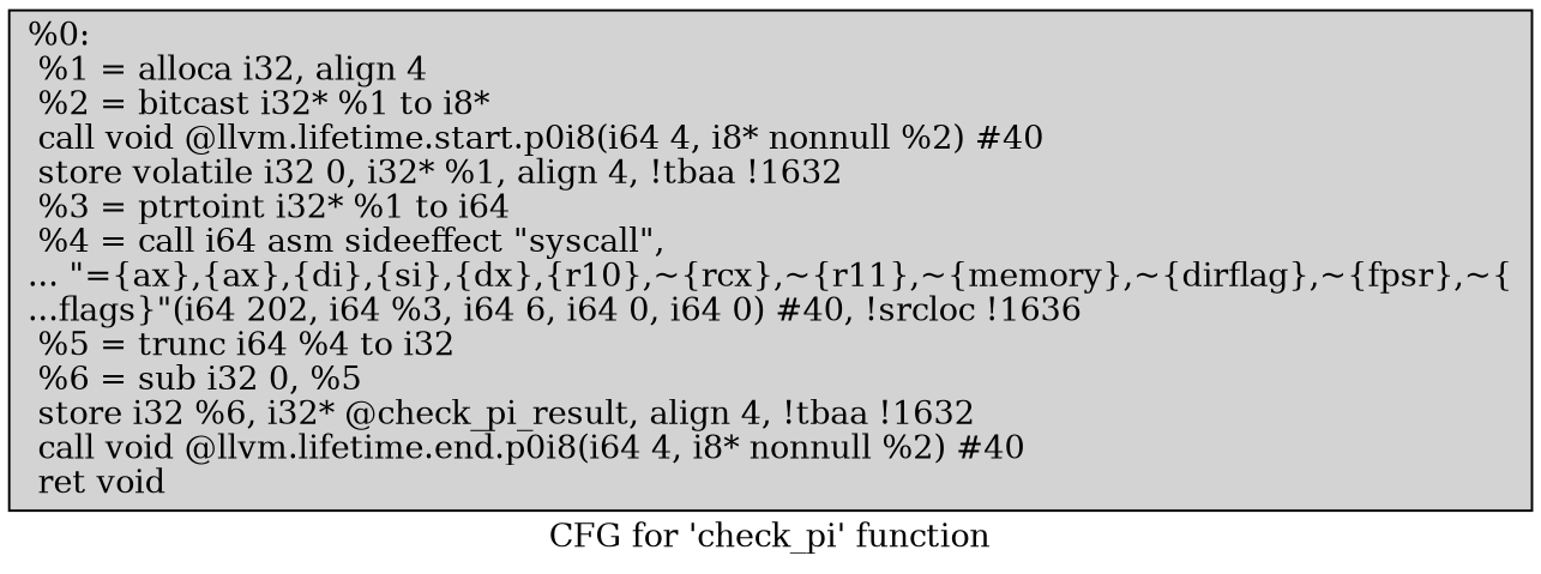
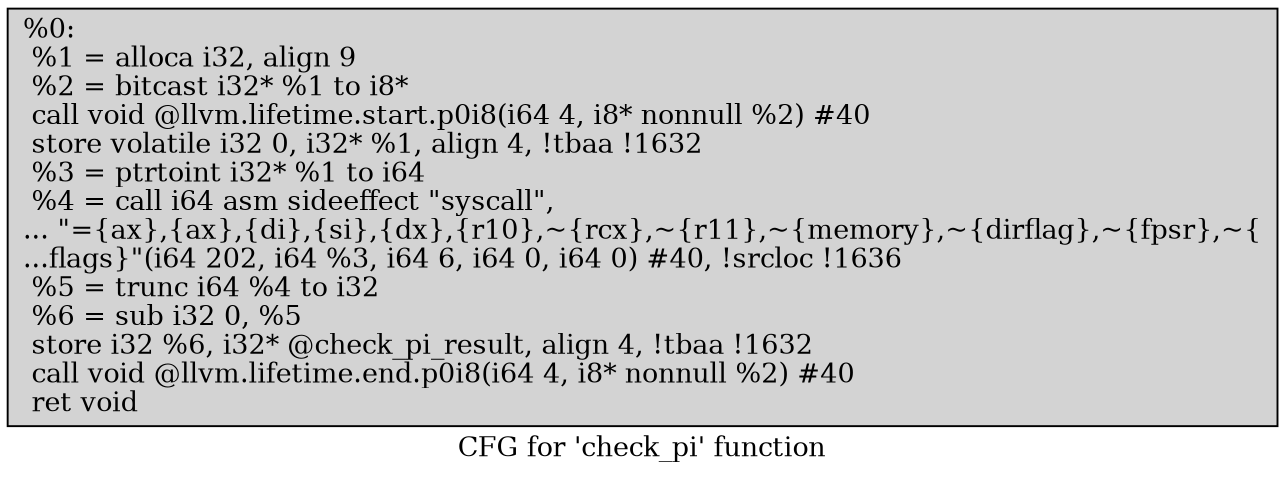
  digraph {
    label="CFG for 'check_pi' function"
-   n1 [label="{%0:\l  %1 = alloca i32, align 4\l  %2 = bitcast i32* %1 to i8*\l  call void @llvm.lifetime.start.p0i8(i64 4, i8* nonnull %2) #40\l  store volatile i32 0, i32* %1, align 4, !tbaa !1632\l  %3 = ptrtoint i32* %1 to i64\l  %4 = call i64 asm sideeffect \"syscall\",\l... \"=\{ax\},\{ax\},\{di\},\{si\},\{dx\},\{r10\},~\{rcx\},~\{r11\},~\{memory\},~\{dirflag\},~\{fpsr\},~\{\l...flags\}\"(i64 202, i64 %3, i64 6, i64 0, i64 0) #40, !srcloc !1636\l  %5 = trunc i64 %4 to i32\l  %6 = sub i32 0, %5\l  store i32 %6, i32* @check_pi_result, align 4, !tbaa !1632\l  call void @llvm.lifetime.end.p0i8(i64 4, i8* nonnull %2) #40\l  ret void\l}" shape=record style=filled fillcolor=lightgrey]
+   n1 [label="{%0:\l  %1 = alloca i32, align 9\l  %2 = bitcast i32* %1 to i8*\l  call void @llvm.lifetime.start.p0i8(i64 4, i8* nonnull %2) #40\l  store volatile i32 0, i32* %1, align 4, !tbaa !1632\l  %3 = ptrtoint i32* %1 to i64\l  %4 = call i64 asm sideeffect \"syscall\",\l... \"=\{ax\},\{ax\},\{di\},\{si\},\{dx\},\{r10\},~\{rcx\},~\{r11\},~\{memory\},~\{dirflag\},~\{fpsr\},~\{\l...flags\}\"(i64 202, i64 %3, i64 6, i64 0, i64 0) #40, !srcloc !1636\l  %5 = trunc i64 %4 to i32\l  %6 = sub i32 0, %5\l  store i32 %6, i32* @check_pi_result, align 4, !tbaa !1632\l  call void @llvm.lifetime.end.p0i8(i64 4, i8* nonnull %2) #40\l  ret void\l}" shape=record style=filled fillcolor=lightgrey]
  }
